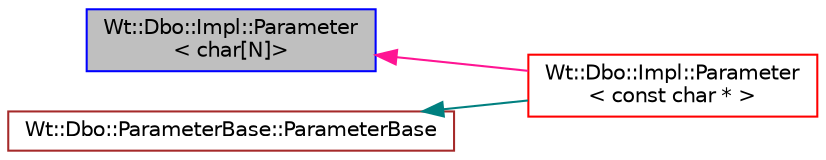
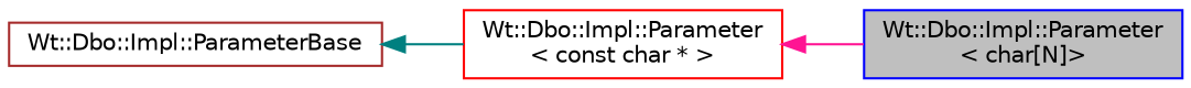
  digraph {
    rankdir=LR
    node [fillcolor=white fontname=Helvetica fontsize=10 shape=record style=filled]
    edge [dir=back fontname=Helvetica fontsize=10 labelfontname=Helvetica labelfontsize=10 style=solid]
    n1 [color=blue fillcolor=grey75 fontcolor=black height=0.2 label="Wt::Dbo::Impl::Parameter\l\< char[N]\>" width=0.4]
    n2 [color=red height=0.2 label="Wt::Dbo::Impl::Parameter\l\< const char * \>" width=0.4]
-   n3 [color=brown height=0.2 label="Wt::Dbo::ParameterBase::ParameterBase" width=0.4]
-   n1 -> n2 [color=deeppink]
+   n3 [color=brown height=0.2 label="Wt::Dbo::Impl::ParameterBase" width=0.4]
+   n2 -> n1 [color=deeppink]
    n3 -> n2 [color=teal]
  }
